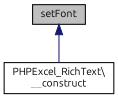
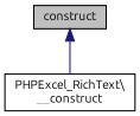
  digraph {
    rankdir=TB
    fontname=Ubuntu
    node [color=black fontname=Ubuntu fontsize=10 shape=record style=filled]
-   n1 [fillcolor=grey75 fontcolor=black height=0.2 label=setFont width=0.4]
+   n1 [fillcolor=grey75 fontcolor=black height=0.2 label=construct width=0.4]
    n2 [fillcolor=white height=0.2 label="PHPExcel_RichText\\\l__construct" width=0.4]
    n1 -> n2 [color=midnightblue dir=back fontname=Ubuntu fontsize=10 labelfontname=Helvetica labelfontsize=10 style=solid]
  }
